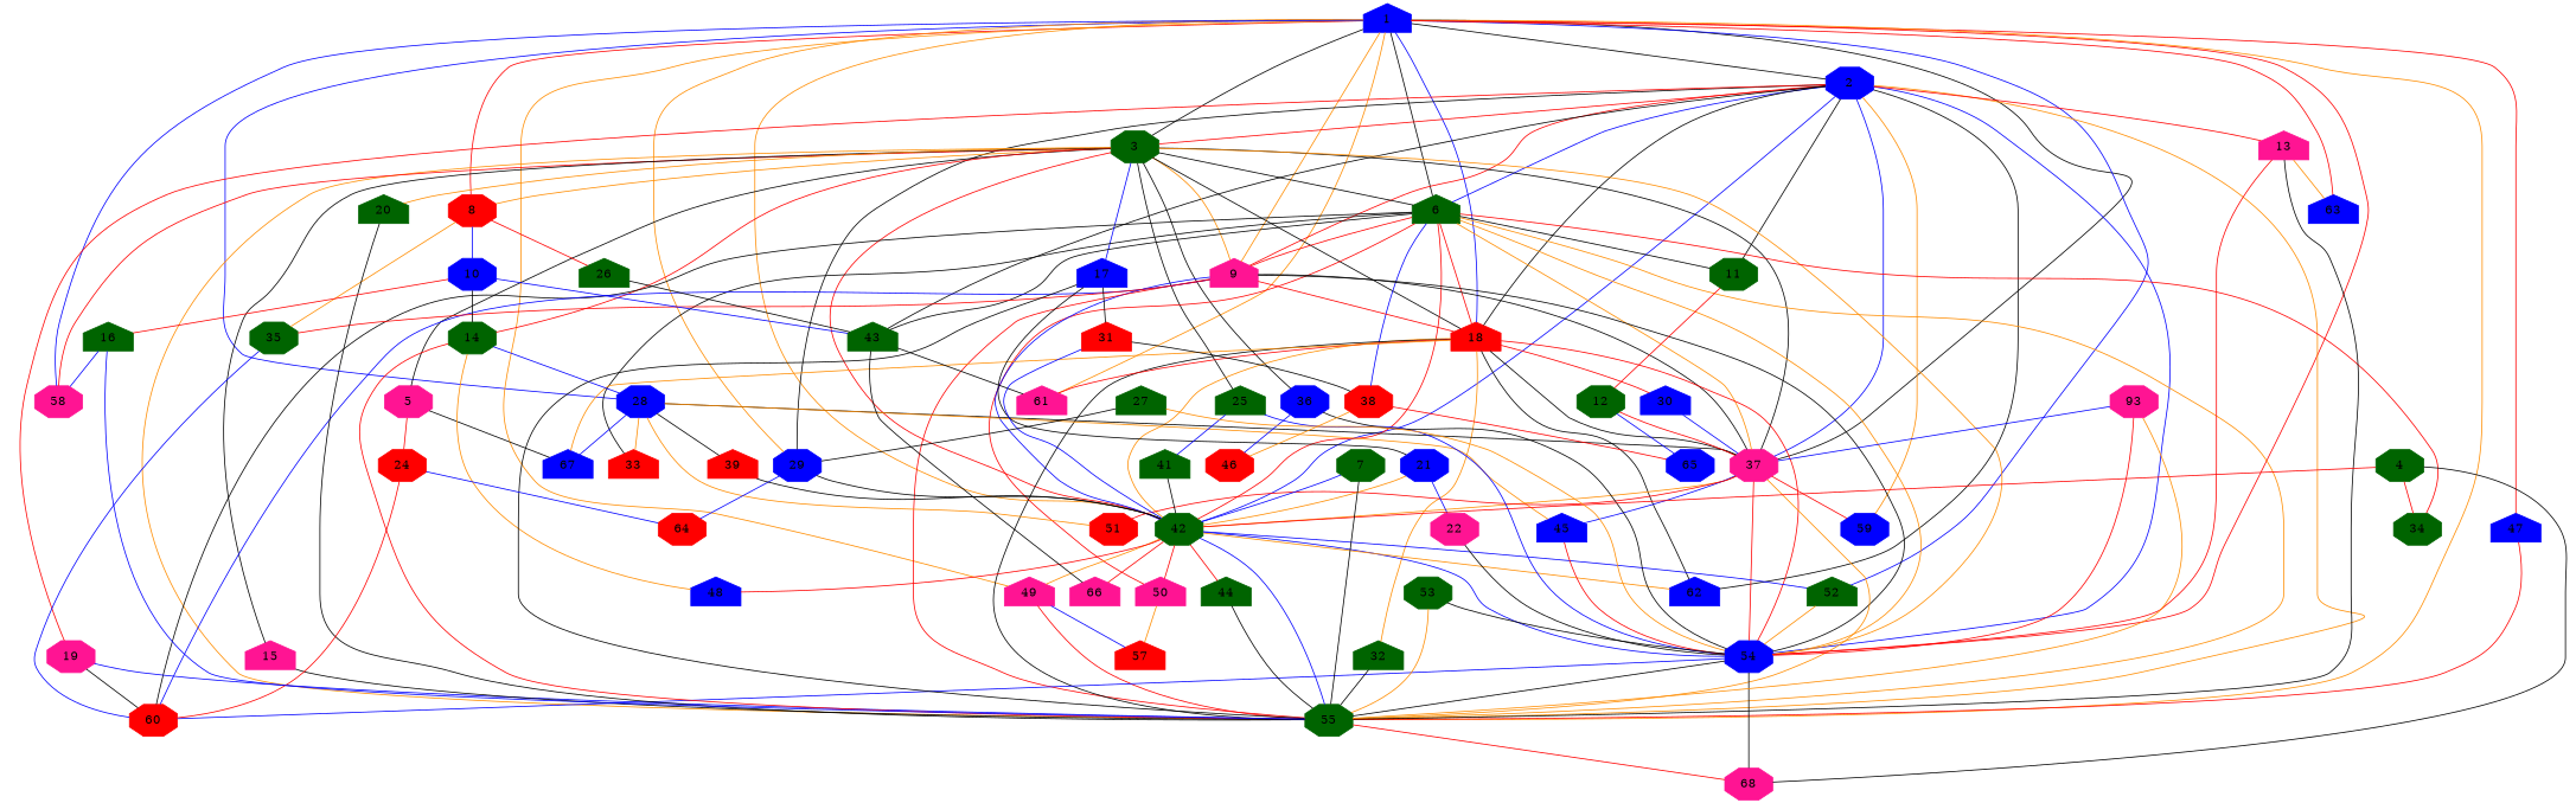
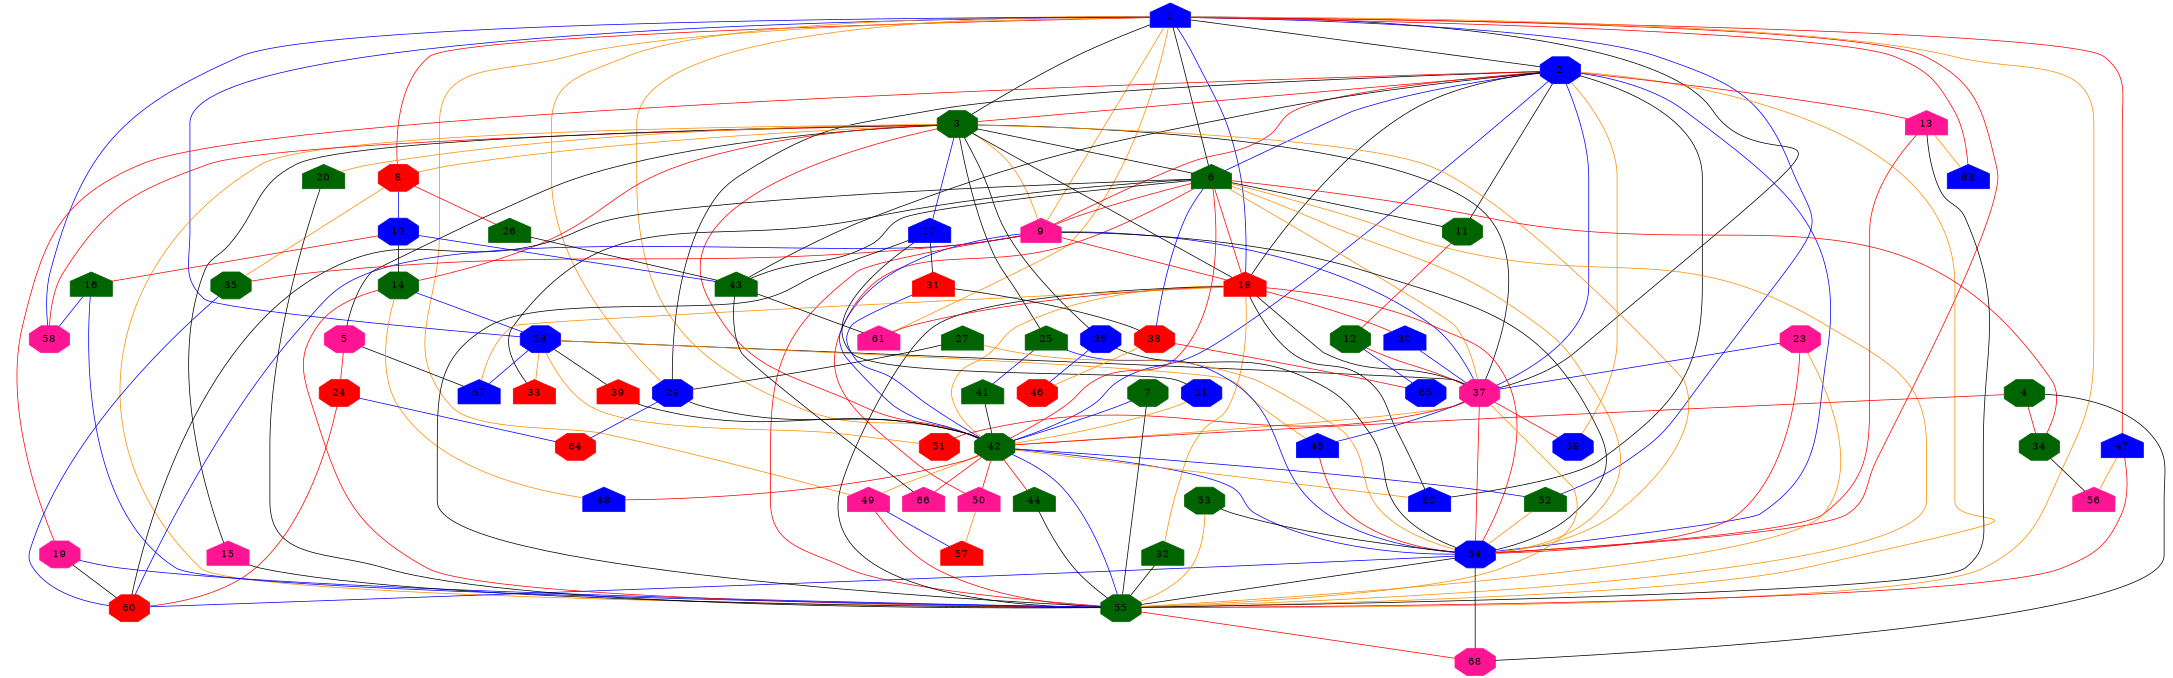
  graph {
    fontname="DejaVu Serif"
    node [color=darkgreen fontname="DejaVu Serif" shape=octagon style=filled]
    edge [color=black fontname="DejaVu Serif" weight=1.0]
    1 [color=blue shape=house]
    2 [color=blue]
    3
    6 [shape=house]
    8 [color=red]
    9 [color=deeppink shape=house]
    18 [color=red shape=house]
    28 [color=blue]
    29 [color=blue]
    37 [color=deeppink]
    42
    47 [color=blue shape=house]
    49 [color=deeppink shape=house]
    52 [shape=house]
    54 [color=blue]
    55
    58 [color=deeppink]
    61 [color=deeppink shape=house]
    63 [color=blue shape=house]
    11
    13 [color=deeppink shape=house]
    19 [color=deeppink]
    43 [shape=house]
    59 [color=blue]
    62 [color=blue shape=house]
    5 [color=deeppink]
    14
    15 [color=deeppink shape=house]
    17 [color=blue shape=house]
    20 [shape=house]
    25 [shape=house]
    36 [color=blue]
    34
    33 [color=red shape=house]
    38 [color=red]
    50 [color=deeppink shape=house]
    60 [color=red]
    10 [color=blue]
    26 [shape=house]
    35
    67 [color=blue shape=house]
    30 [color=blue shape=house]
    32 [shape=house]
    39 [color=red shape=house]
    45 [color=blue shape=house]
    51 [color=red]
    64 [color=red]
    48 [color=blue shape=house]
    44 [shape=house]
    66 [color=deeppink shape=house]
+   56 [color=deeppink shape=house]
    57 [color=red shape=house]
    68 [color=deeppink]
    12
    24 [color=red]
    21 [color=blue]
    31 [color=red shape=house]
    41 [shape=house]
    46 [color=red]
    4
    65 [color=blue]
    7
    16 [shape=house]
-   22 [color=deeppink]
-   23 [color=deeppink label=93]
+   23 [color=deeppink]
    27 [shape=house]
    53
    1 -- 2
    1 -- 3
    1 -- 6 [weight=2.0]
    1 -- 8 [color=red]
    1 -- 9 [color=darkorange weight=2.0]
    1 -- 18 [color=blue]
    1 -- 28 [color=blue weight=2.0]
    1 -- 29 [color=darkorange]
    1 -- 37
    1 -- 42 [color=darkorange]
    1 -- 47 [color=red]
    1 -- 49 [color=darkorange]
    1 -- 52 [color=blue]
    1 -- 54 [color=red]
    1 -- 55 [color=darkorange]
    1 -- 58 [color=blue]
    1 -- 61 [color=darkorange]
    1 -- 63 [color=red]
    2 -- 3 [color=red]
    2 -- 6 [color=blue]
    2 -- 9 [color=red]
    2 -- 18
    2 -- 29
    2 -- 37 [color=blue weight=2.0]
    2 -- 42 [color=blue]
    2 -- 54 [color=blue weight=2.0]
    2 -- 55 [color=darkorange weight=2.0]
    2 -- 11
    2 -- 13 [color=red]
    2 -- 19 [color=red]
    2 -- 43
    2 -- 59 [color=darkorange]
    2 -- 62
    3 -- 6
    3 -- 8 [color=darkorange]
    3 -- 9 [color=darkorange]
    3 -- 18
    3 -- 37
    3 -- 42 [color=red]
    3 -- 54 [color=darkorange]
    3 -- 55 [color=darkorange]
    3 -- 58 [color=red]
    3 -- 5
    3 -- 14 [color=red]
    3 -- 15
    3 -- 17 [color=blue]
    3 -- 20 [color=darkorange]
    3 -- 25
    3 -- 36
    6 -- 9 [color=red]
    6 -- 18 [color=red]
    6 -- 37 [color=darkorange]
    6 -- 42 [color=red]
    6 -- 54 [color=darkorange]
    6 -- 55 [color=darkorange]
    6 -- 11
    6 -- 43
    6 -- 34 [color=red]
    6 -- 33
    6 -- 38 [color=blue]
    6 -- 50 [color=red]
    6 -- 60
    8 -- 10 [color=blue]
    8 -- 26 [color=red]
    8 -- 35 [color=darkorange]
    9 -- 18 [color=red weight=2.0]
-   9 -- 37
+   9 -- 37 [color=blue]
    9 -- 42 [color=blue]
    9 -- 54
    9 -- 55 [color=red]
    9 -- 60 [color=blue]
    9 -- 35 [color=red]
    18 -- 37
    18 -- 42 [color=darkorange]
    18 -- 54 [color=red]
    18 -- 55
    18 -- 61 [color=red]
    18 -- 62
    18 -- 67 [color=darkorange]
    18 -- 30 [color=red weight=2.0]
    18 -- 32 [color=darkorange]
    28 -- 37
    28 -- 33 [color=darkorange]
    28 -- 67 [color=blue]
    28 -- 39
    28 -- 45 [color=darkorange]
    28 -- 51 [color=darkorange]
    29 -- 42
    29 -- 64 [color=blue]
    37 -- 42 [color=darkorange]
    37 -- 54 [color=red]
    37 -- 55 [color=darkorange]
    37 -- 59 [color=red]
    37 -- 45 [color=blue]
    37 -- 51 [color=red]
    42 -- 49 [color=darkorange]
    42 -- 52 [color=blue]
    42 -- 54 [color=blue weight=2.0]
    42 -- 55 [color=blue]
    42 -- 62 [color=darkorange]
    42 -- 50 [color=red]
    42 -- 48 [color=red]
    42 -- 44 [color=red weight=2.0]
    42 -- 66 [color=red]
    47 -- 55 [color=red]
+   47 -- 56 [color=darkorange]
    49 -- 55 [color=red]
    49 -- 57 [color=blue]
    52 -- 54 [color=darkorange]
    54 -- 55
    54 -- 60 [color=blue]
    54 -- 68
    55 -- 68 [color=red]
    11 -- 12 [color=red]
    13 -- 54 [color=red]
    13 -- 55
    13 -- 63 [color=darkorange]
    19 -- 55 [color=blue]
    19 -- 60
    43 -- 61
    43 -- 66
    5 -- 67
    5 -- 24 [color=red]
    14 -- 28 [color=blue]
    14 -- 55 [color=red]
    14 -- 48 [color=darkorange]
    15 -- 55
    17 -- 55
    17 -- 21
    17 -- 31
    20 -- 55
    25 -- 54 [color=blue]
    25 -- 41 [color=blue]
    36 -- 54
    36 -- 46 [color=blue]
+   34 -- 56
    38 -- 46 [color=darkorange]
    38 -- 65 [color=red]
    50 -- 57 [color=darkorange]
    10 -- 43 [color=blue]
    10 -- 14
    10 -- 16 [color=red]
    26 -- 43
    35 -- 60 [color=blue]
    30 -- 37 [color=blue]
    32 -- 55
    39 -- 42
    45 -- 54 [color=red]
    44 -- 55
    12 -- 37 [color=red]
    12 -- 65 [color=blue]
    24 -- 60 [color=red]
    24 -- 64 [color=blue]
    21 -- 42 [color=darkorange]
-   21 -- 22 [color=blue]
    31 -- 42 [color=blue]
    31 -- 38
    41 -- 42 [weight=2.0]
    4 -- 42 [color=red]
    4 -- 34 [color=red]
    4 -- 68
    7 -- 42 [color=blue]
    7 -- 55
    16 -- 55 [color=blue]
    16 -- 58 [color=blue]
-   22 -- 54
    23 -- 37 [color=blue]
    23 -- 54 [color=red]
    23 -- 55 [color=darkorange]
    27 -- 29
    27 -- 54 [color=darkorange]
    53 -- 54
    53 -- 55 [color=darkorange]
  }
